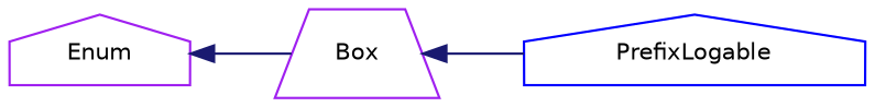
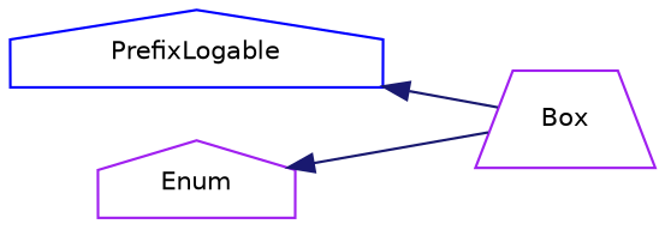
  digraph {
    rankdir=LR
    node [color=purple fillcolor=white fontname=Helvetica fontsize=10 shape=house style=filled]
    edge [color=midnightblue dir=back fontname=Helvetica fontsize=10 labelfontname=Helvetica labelfontsize=10 style=solid]
    n1 [height=0.2 label=Box shape=trapezium width=0.4]
    n2 [color=blue height=0.2 label=PrefixLogable width=0.4]
    n3 [height=0.2 label=Enum width=0.4]
-   n1 -> n2
+   n2 -> n1
    n3 -> n1
  }
